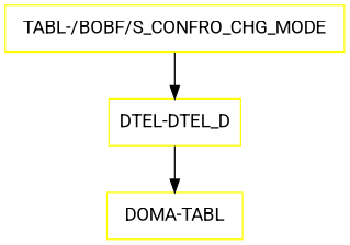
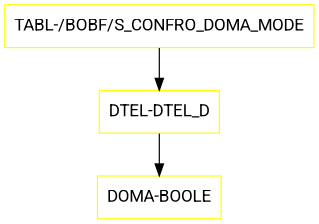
  digraph {
    fontname=Roboto
    node [color=yellow fontname=Roboto shape=box]
    edge [fontname=Roboto]
    n1 [label="DTEL-DTEL_D"]
-   "TABL-/BOBF/S_CONFRO_CHG_MODE"
-   "DOMA-BOOLE" [label="DOMA-TABL"]
+   "TABL-/BOBF/S_CONFRO_CHG_MODE" [label="TABL-/BOBF/S_CONFRO_DOMA_MODE"]
+   "DOMA-BOOLE"
    n1 -> "DOMA-BOOLE"
    "TABL-/BOBF/S_CONFRO_CHG_MODE" -> n1
  }
